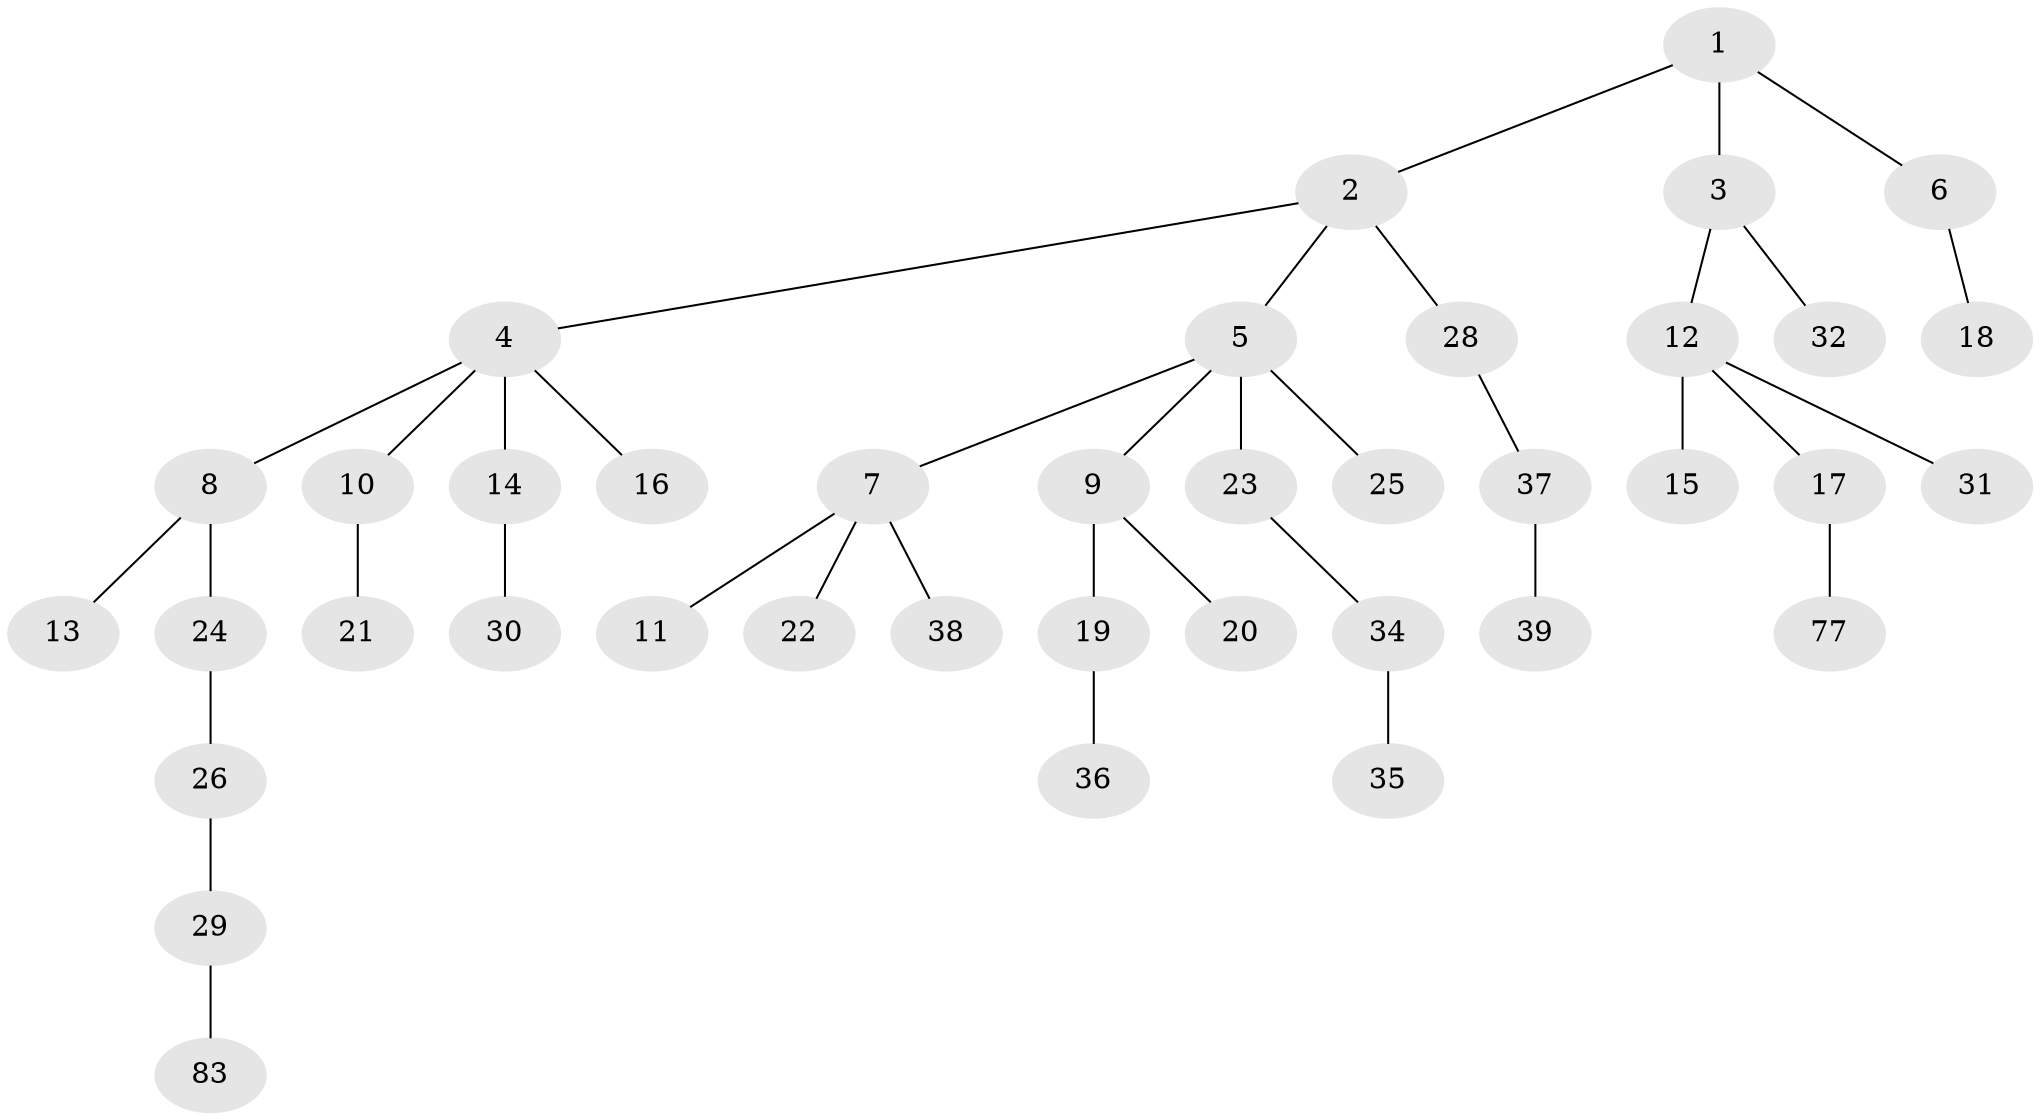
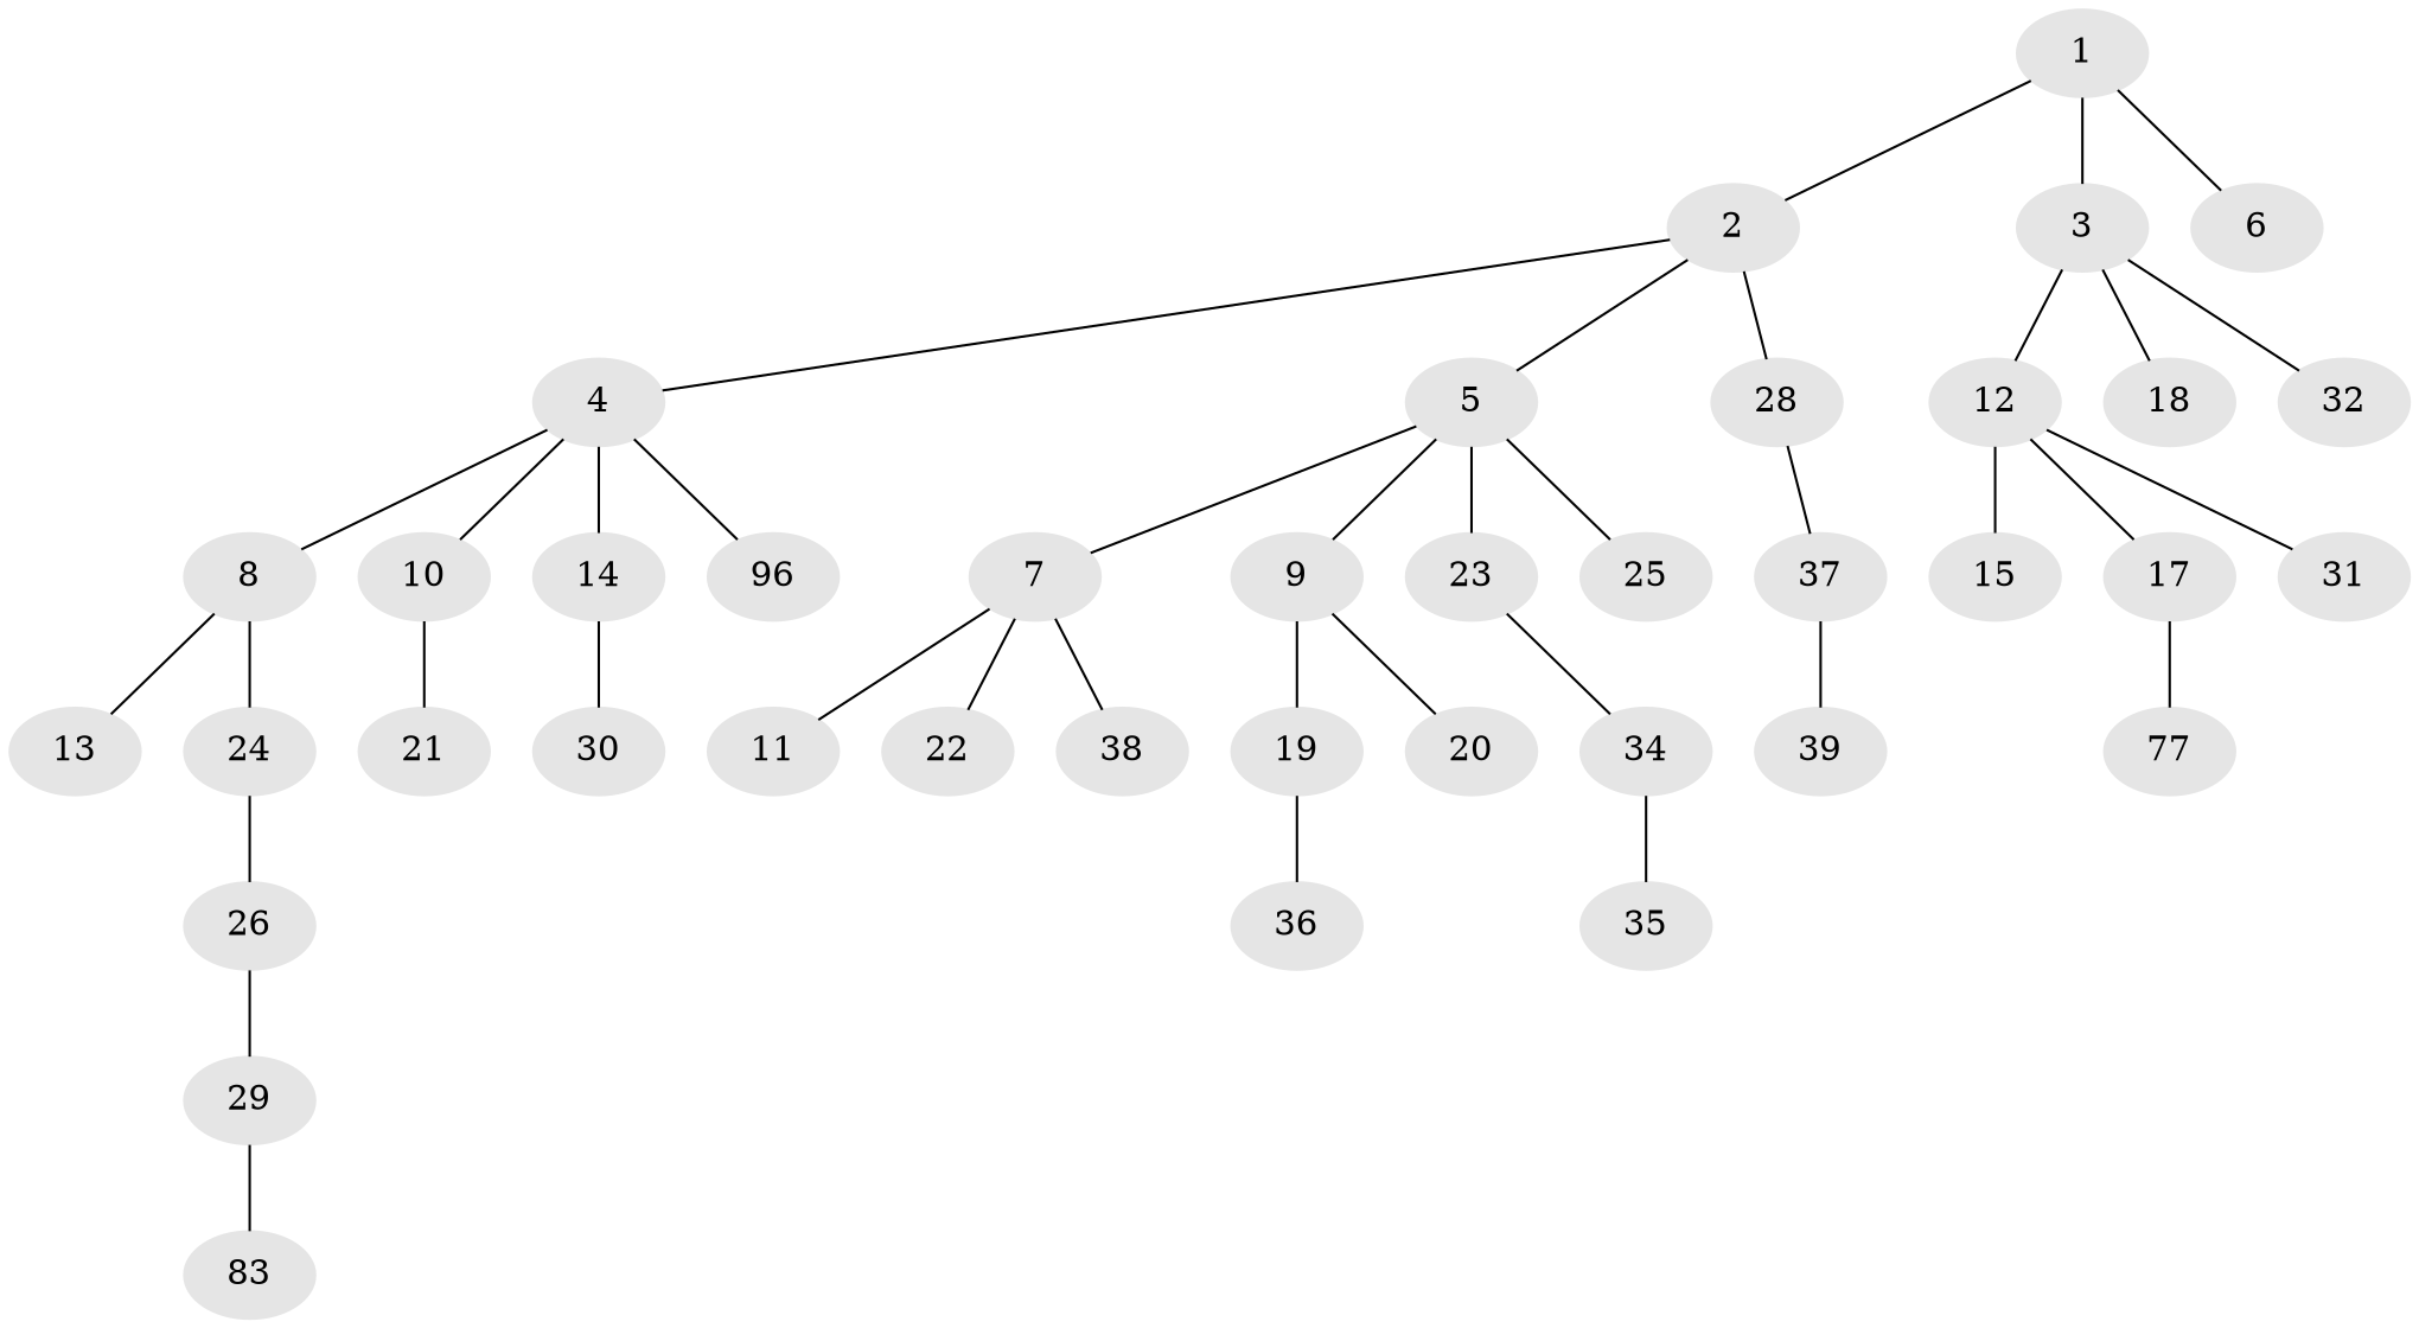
  graph {
    fontname="DejaVu Serif"
    node [color=gray90 fontname="DejaVu Serif" style=filled]
    edge [fontname="DejaVu Serif" weight=1.0]
    1
    2
    3
    6
    4
    5
    28
    12
    18
    32
    8
    10
    14
-   16
+   16 [label=96]
    7
    9
    23
    25
    37
    15
    17
    31
    13
    24
    21
    30
    11
    22
    38
    19
    20
    34
    26
    36
    n35 [label=77]
    35
    29
    n38 [label=83]
    39
    1 -- 2
    1 -- 3
    1 -- 6
    2 -- 4
    2 -- 5
    2 -- 28
    3 -- 12
-   6 -- 18
+   3 -- 18
    3 -- 32
    4 -- 8
    4 -- 10
    4 -- 14
    4 -- 16
    5 -- 7
    5 -- 9
    5 -- 23
    5 -- 25
    28 -- 37
    12 -- 15 [weight=2.0]
    12 -- 17
    12 -- 31
    8 -- 13
    8 -- 24 [weight=3.0]
    10 -- 21
    14 -- 30
    7 -- 11
    7 -- 22
    7 -- 38
    9 -- 19
    9 -- 20
    23 -- 34
    37 -- 39
    17 -- n35
    24 -- 26
    19 -- 36 [weight=3.0]
    34 -- 35
    26 -- 29
    29 -- n38
  }
